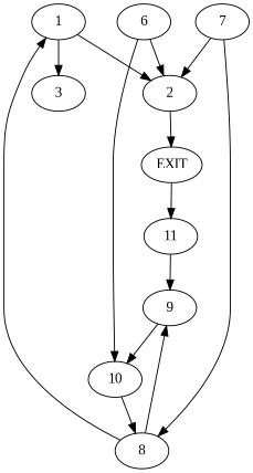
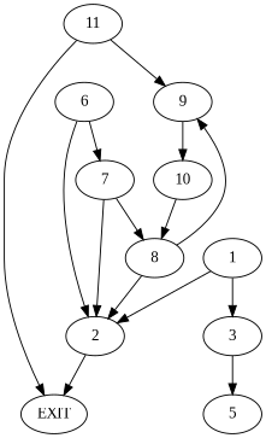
  digraph {
    fontname="Liberation Serif"
    node [fontname="Liberation Serif"]
    edge [fontname="Liberation Serif"]
    1
    2
    3
    n4 [label=EXIT]
+   5
    6
    7
    8
    9
    10
    11
    1 -> 2
    1 -> 3
    2 -> n4
+   3 -> 5
    6 -> 2
-   6 -> 10
+   6 -> 7
    7 -> 2
    7 -> 8
-   8 -> 1
+   8 -> 2
    8 -> 9
    9 -> 10
    10 -> 8
-   n4 -> 11
+   11 -> n4
    11 -> 9
  }
